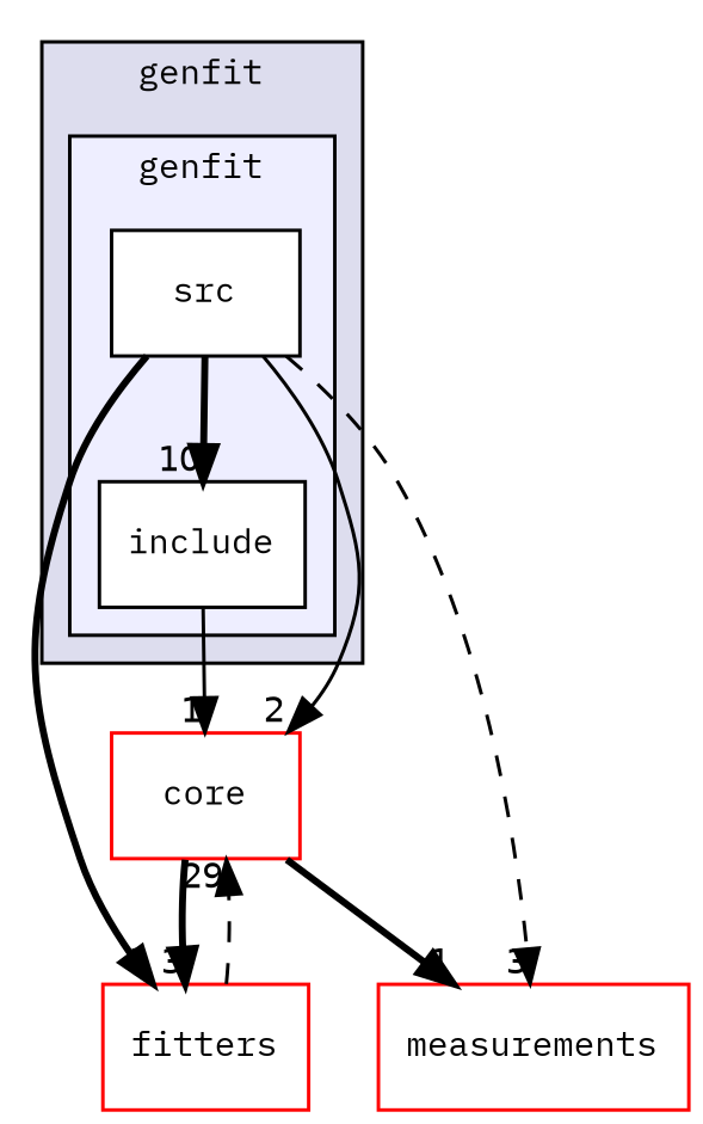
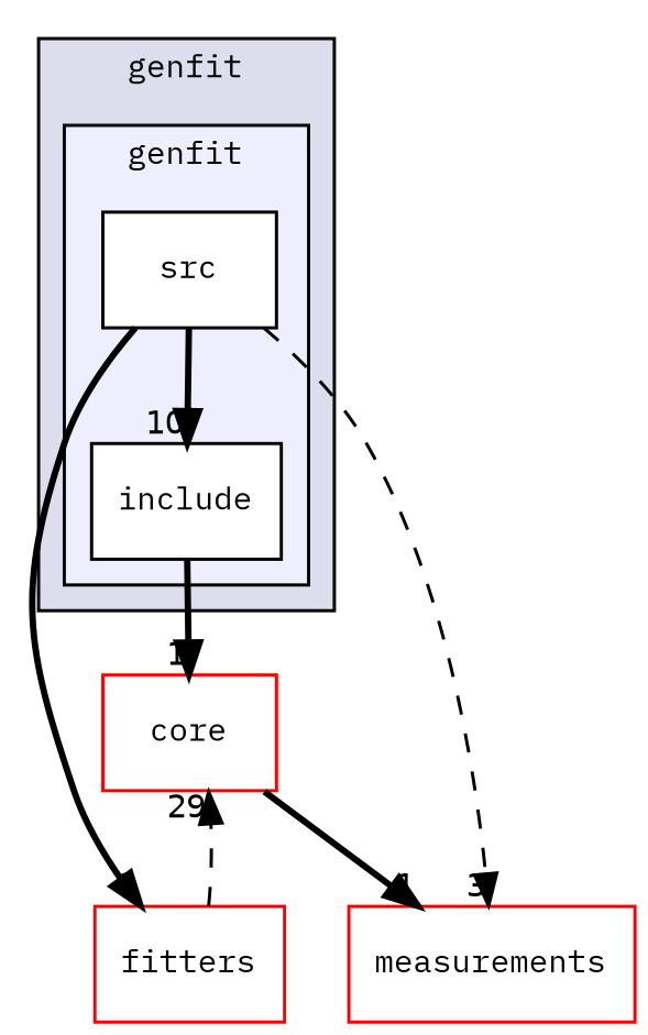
  digraph {
    compound=true
    fontname="IBM Plex Mono"
    node [color=red fillcolor=white fontname="IBM Plex Mono" fontsize=10 shape=box style=filled]
    edge [fontname="IBM Plex Mono" headlabel=1 labeldistance=1.5 labelfontname=Helvetica labelfontsize=10 style=bold]
    n1 [color=black label=include]
    n2 [color=black label=src]
    n3 [label=core]
    n4 [label=fitters]
    n5 [label=measurements]
    subgraph cluster_1 {
      bgcolor="#ddddee"
      fontsize=10
      label=genfit
      pencolor=black
      subgraph cluster_2 {
        bgcolor="#eeeeff"
        fontsize=10
        label=genfit
        pencolor=black
        n1
        n2
      }
    }
-   n1 -> n3 [style=solid]
+   n1 -> n3
    n2 -> n1 [headlabel=10]
-   n2 -> n3 [headlabel=2 style=solid]
    n2 -> n4
    n2 -> n5 [headlabel=3 style=dashed]
-   n3 -> n4 [headlabel=3]
    n3 -> n5
    n4 -> n3 [headlabel=29 style=dashed]
  }
